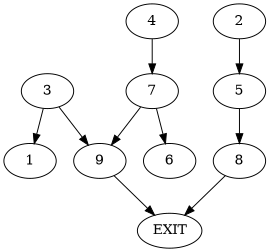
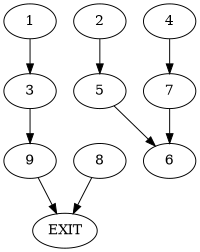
  digraph {
    fontname="DejaVu Serif"
    node [fontname="DejaVu Serif"]
    edge [fontname="DejaVu Serif"]
    1
    3
    n3 [label=EXIT]
    2
    5
    9
    4
    7
    8
    6
-   3 -> 1
+   1 -> 3
    3 -> 9
    2 -> 5
-   5 -> 8
+   5 -> 6
    9 -> n3
    4 -> 7
-   7 -> 9
    7 -> 6
    8 -> n3
  }
